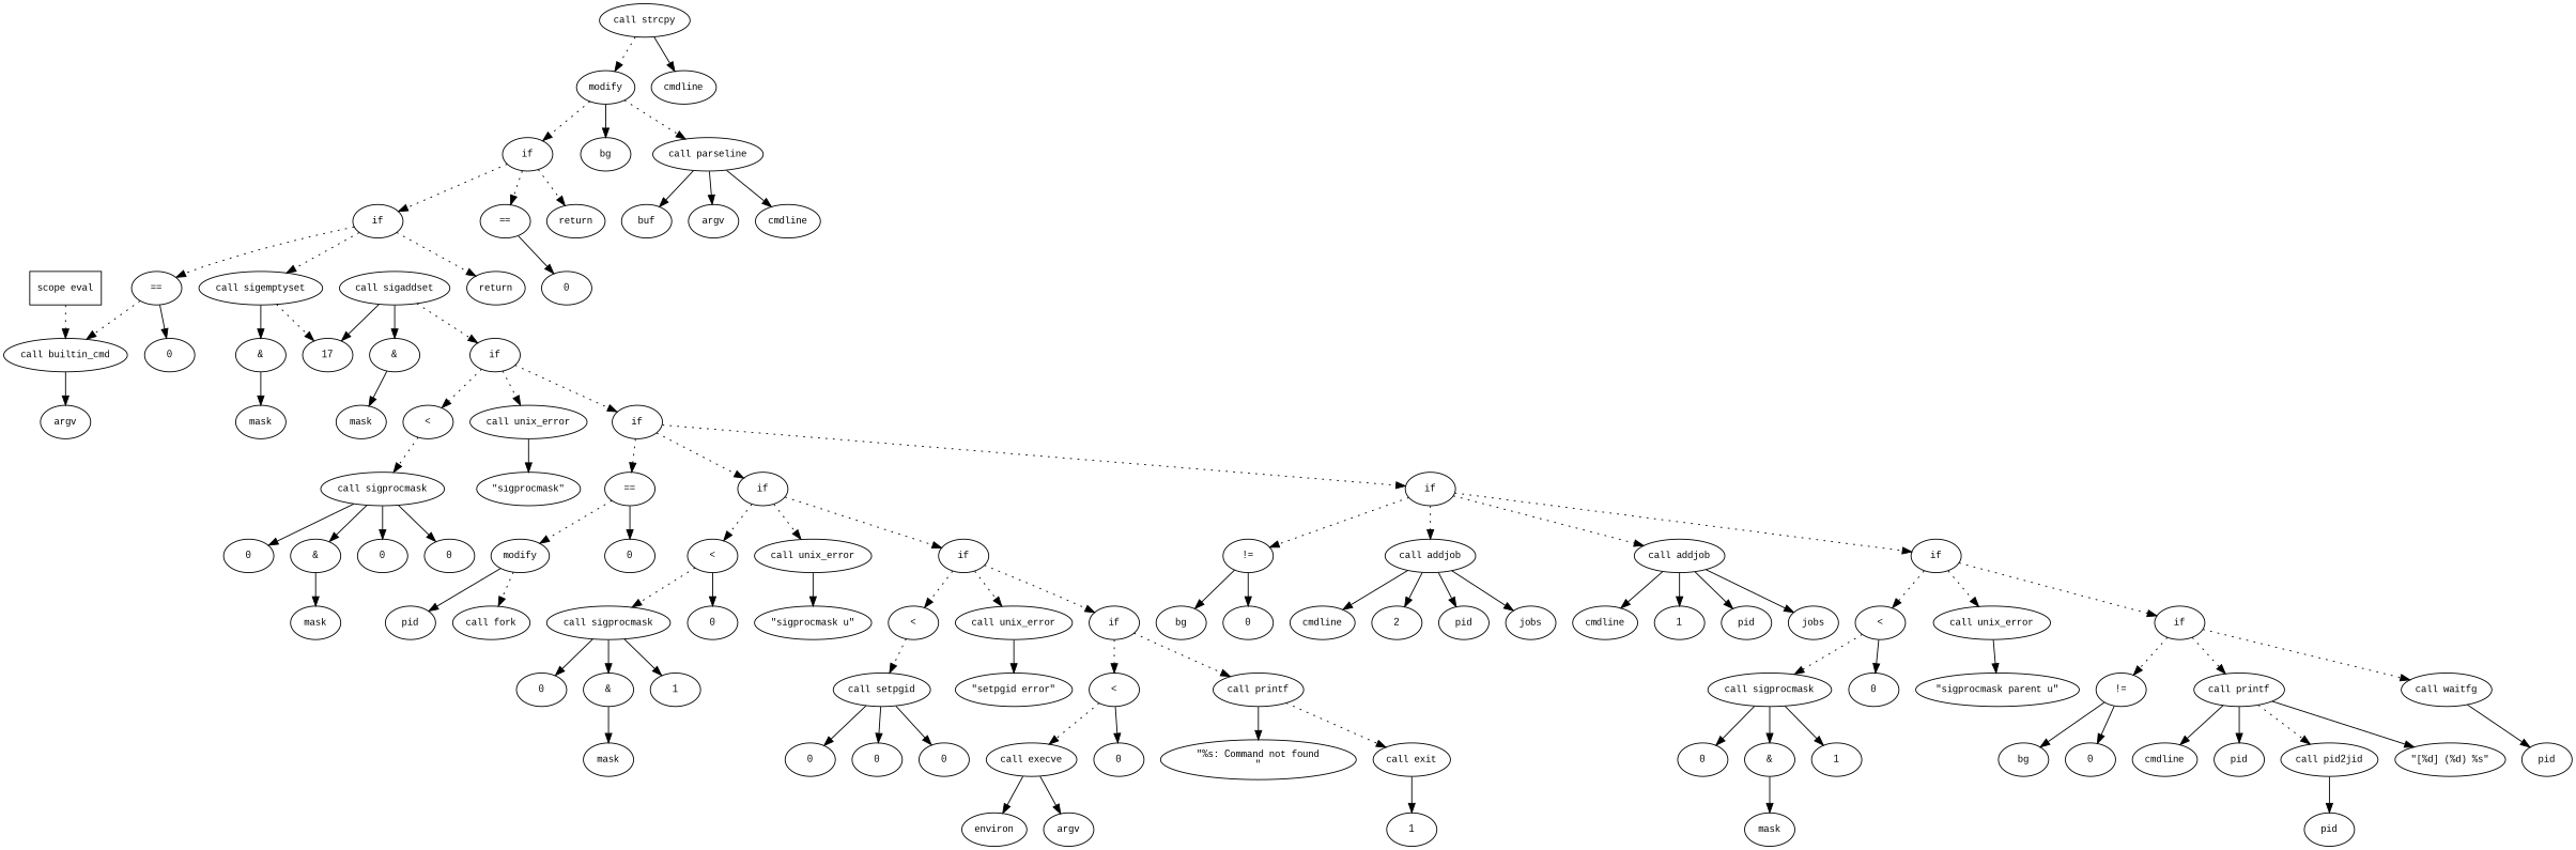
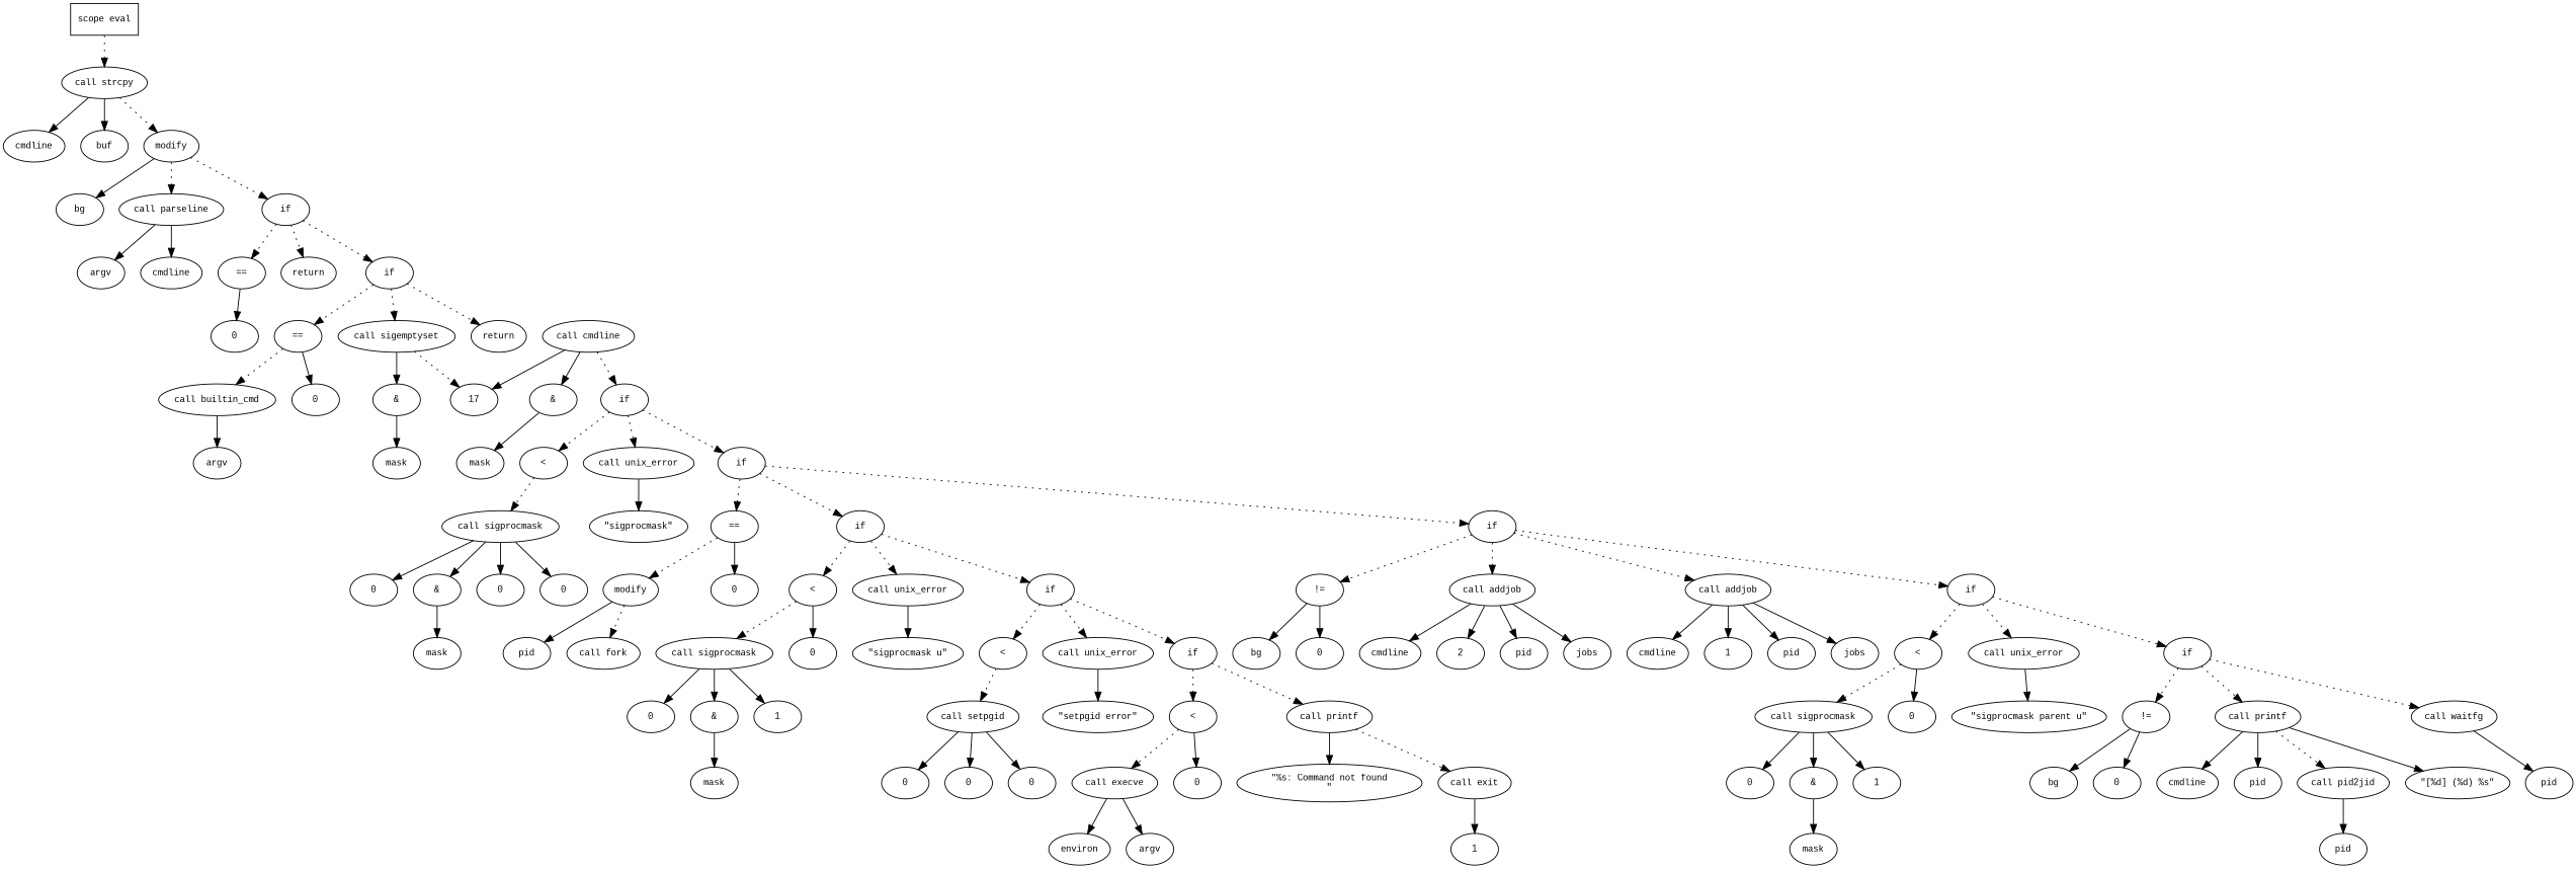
  digraph {
    fontname="Times New Roman"
    fontsize=10
    node [fontname="Courier New" fontsize=10 shape=ellipse]
    edge [fontname="Times New Roman" fontsize=10]
    n1 [label="scope eval" shape=box]
    n2 [label="call strcpy"]
    n3 [label=cmdline]
    n4 [label=buf]
    n5 [label=modify]
    n6 [label=bg]
    n7 [label="call parseline"]
    n8 [label=if]
    n9 [label=argv]
    n10 [label=cmdline]
    n11 [label="=="]
    n12 [label=return]
    n13 [label=if]
    n14 [label=0]
    n15 [label="=="]
    n16 [label="call sigemptyset"]
    n17 [label=return]
    n18 [label="call builtin_cmd"]
    n19 [label=0]
    n20 [label="&"]
    n21 [label=17]
    n22 [label=argv]
    n23 [label=mask]
-   n24 [label="call sigaddset"]
+   n24 [label="call cmdline"]
    n25 [label="&"]
    n26 [label=if]
    n27 [label=mask]
    n28 [label="<"]
    n29 [label="call unix_error"]
    n30 [label=if]
    n31 [label="call sigprocmask"]
    n32 [label="\"sigprocmask\""]
    n33 [label="=="]
    n34 [label=if]
    n35 [label=if]
    n36 [label=0]
    n37 [label="&"]
    n38 [label=0]
    n39 [label=0]
    n40 [label=mask]
    n41 [label=modify]
    n42 [label=0]
    n43 [label="<"]
    n44 [label="call unix_error"]
    n45 [label=if]
    n46 [label="!="]
    n47 [label="call addjob"]
    n48 [label="call addjob"]
    n49 [label=if]
    n50 [label=pid]
    n51 [label="call fork"]
    n52 [label="call sigprocmask"]
    n53 [label=0]
    n54 [label="\"sigprocmask u\""]
    n55 [label="<"]
    n56 [label="call unix_error"]
    n57 [label=if]
    n58 [label=0]
    n59 [label="&"]
    n60 [label=1]
    n61 [label=mask]
    n62 [label="call setpgid"]
    n63 [label="\"setpgid error\""]
    n64 [label="<"]
    n65 [label="call printf"]
    n66 [label=0]
    n67 [label=0]
    n68 [label=0]
    n69 [label="call execve"]
    n70 [label=0]
    n71 [label="\"%s: Command not found\n\""]
    n72 [label="call exit"]
    n73 [label=environ]
    n74 [label=argv]
    n75 [label=1]
    n76 [label=bg]
    n77 [label=0]
    n78 [label=cmdline]
    n79 [label=2]
    n80 [label=pid]
    n81 [label=jobs]
    n82 [label=cmdline]
    n83 [label=1]
    n84 [label=pid]
    n85 [label=jobs]
    n86 [label="<"]
    n87 [label="call unix_error"]
    n88 [label=if]
    n89 [label="call sigprocmask"]
    n90 [label=0]
    n91 [label="\"sigprocmask parent u\""]
    n92 [label="!="]
    n93 [label="call printf"]
    n94 [label="call waitfg"]
    n95 [label=0]
    n96 [label="&"]
    n97 [label=1]
    n98 [label=mask]
    n99 [label=bg]
    n100 [label=0]
    n101 [label=cmdline]
    n102 [label=pid]
    n103 [label="call pid2jid"]
    n104 [label="\"[%d] (%d) %s\""]
    n105 [label=pid]
    n106 [label=pid]
-   n1 -> n18 [style=dotted]
+   n1 -> n2 [style=dotted]
    n2 -> n3
-   n7 -> n4
+   n2 -> n4
    n2 -> n5 [style=dotted]
    n5 -> n6
    n5 -> n7 [style=dotted]
    n5 -> n8 [style=dotted]
    n7 -> n9
    n7 -> n10
    n8 -> n11 [style=dotted]
    n8 -> n12 [style=dotted]
    n8 -> n13 [style=dotted]
    n11 -> n14
    n13 -> n15 [style=dotted]
    n13 -> n16 [style=dotted]
    n13 -> n17 [style=dotted]
    n15 -> n18 [style=dotted]
    n15 -> n19
    n16 -> n20
    n16 -> n21 [style=dotted]
    n18 -> n22
    n20 -> n23
    n24 -> n21
    n24 -> n25
    n24 -> n26 [style=dotted]
    n25 -> n27
    n26 -> n28 [style=dotted]
    n26 -> n29 [style=dotted]
    n26 -> n30 [style=dotted]
    n28 -> n31 [style=dotted]
    n29 -> n32
    n30 -> n33 [style=dotted]
    n30 -> n34 [style=dotted]
    n30 -> n35 [style=dotted]
    n31 -> n36
    n31 -> n37
    n31 -> n38
    n31 -> n39
    n33 -> n41 [style=dotted]
    n33 -> n42
    n34 -> n43 [style=dotted]
    n34 -> n44 [style=dotted]
    n34 -> n45 [style=dotted]
    n35 -> n46 [style=dotted]
    n35 -> n47 [style=dotted]
    n35 -> n48 [style=dotted]
    n35 -> n49 [style=dotted]
    n37 -> n40
    n41 -> n50
    n41 -> n51 [style=dotted]
    n43 -> n52 [style=dotted]
    n43 -> n53
    n44 -> n54
    n45 -> n55 [style=dotted]
    n45 -> n56 [style=dotted]
    n45 -> n57 [style=dotted]
    n46 -> n76
    n46 -> n77
    n47 -> n78
    n47 -> n79
    n47 -> n80
    n47 -> n81
    n48 -> n82
    n48 -> n83
    n48 -> n84
    n48 -> n85
    n49 -> n86 [style=dotted]
    n49 -> n87 [style=dotted]
    n49 -> n88 [style=dotted]
    n52 -> n58
    n52 -> n59
    n52 -> n60
    n55 -> n62 [style=dotted]
    n56 -> n63
    n57 -> n64 [style=dotted]
    n57 -> n65 [style=dotted]
    n59 -> n61
    n62 -> n66
    n62 -> n67
    n62 -> n68
    n64 -> n69 [style=dotted]
    n64 -> n70
    n65 -> n71
    n65 -> n72 [style=dotted]
    n69 -> n73
    n69 -> n74
    n72 -> n75
    n86 -> n89 [style=dotted]
    n86 -> n90
    n87 -> n91
    n88 -> n92 [style=dotted]
    n88 -> n93 [style=dotted]
    n88 -> n94 [style=dotted]
    n89 -> n95
    n89 -> n96
    n89 -> n97
    n92 -> n99
    n92 -> n100
    n93 -> n101
    n93 -> n102
    n93 -> n103 [style=dotted]
    n93 -> n104
    n94 -> n105
    n96 -> n98
    n103 -> n106
  }
